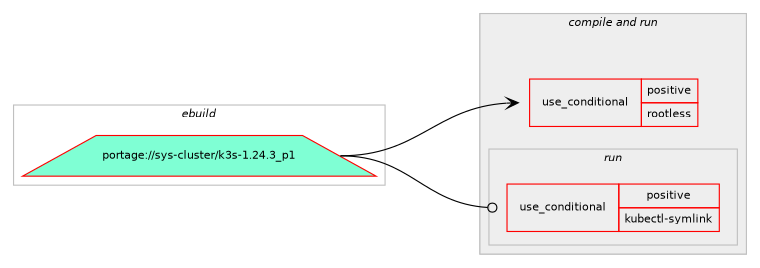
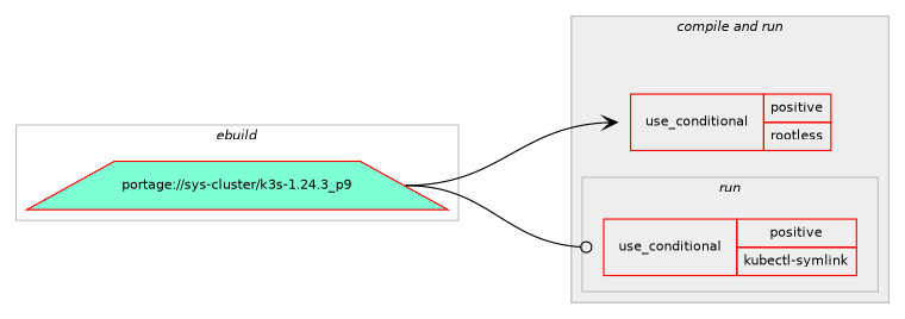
  digraph {
    compound=true
    concentrate=true
    fontname=Helvetica
    fontsize=10
    newrank=true
    rankdir=LR
    ranksep=1.5
    node [color=red fontname=Helvetica fontsize=10 shape=none]
    edge [headport=w style=solid tailport=e weight=20]
-   n1 [label="portage://sys-cluster/k3s-1.24.3_p1" width=4 style=filled fillcolor=aquamarine shape=trapezium]
+   n1 [label="portage://sys-cluster/k3s-1.24.3_p9" width=4 style=filled fillcolor=aquamarine shape=trapezium]
    n2 [label=<<TABLE BORDER="0" CELLBORDER="1" CELLSPACING="0" CELLPADDING="4"><TR><TD ROWSPAN="3" CELLPADDING="10">use_conditional</TD></TR><TR><TD>positive</TD></TR><TR><TD>rootless</TD></TR></TABLE>>]
    n3 [label=<<TABLE BORDER="0" CELLBORDER="1" CELLSPACING="0" CELLPADDING="4"><TR><TD ROWSPAN="3" CELLPADDING="10">use_conditional</TD></TR><TR><TD>positive</TD></TR><TR><TD>kubectl-symlink</TD></TR></TABLE>>]
    subgraph cluster_1 {
      color=gray
      label=<<i>ebuild</i>>
      rank=same
      n1
    }
    subgraph cluster_2 {
      color=gray
      label=<<i>dependencies</i>>
      subgraph cluster_3 {
        color=gray
        fillcolor="#eeeeee"
        label=<<i>compile</i>>
        style=filled
        subgraph sub_4 {
          color=gray
          fillcolor="#eeeeee"
          label=<<i>compile</i>>
          style=filled
          n2
        }
      }
      subgraph cluster_5 {
        color=gray
        fillcolor="#eeeeee"
        label=<<i>compile and run</i>>
        style=filled
      }
      subgraph cluster_6 {
        color=gray
        fillcolor="#eeeeee"
        label=<<i>run</i>>
        style=filled
        subgraph sub_7 {
          color=gray
          fillcolor="#eeeeee"
          label=<<i>run</i>>
          style=filled
          n3
        }
      }
    }
    subgraph cluster_8 {
      color=gray
      label=<<i>candidates</i>>
      rank=same
    }
    n1 -> n2 [arrowhead=vee]
    n1 -> n3 [arrowhead=odot]
  }
